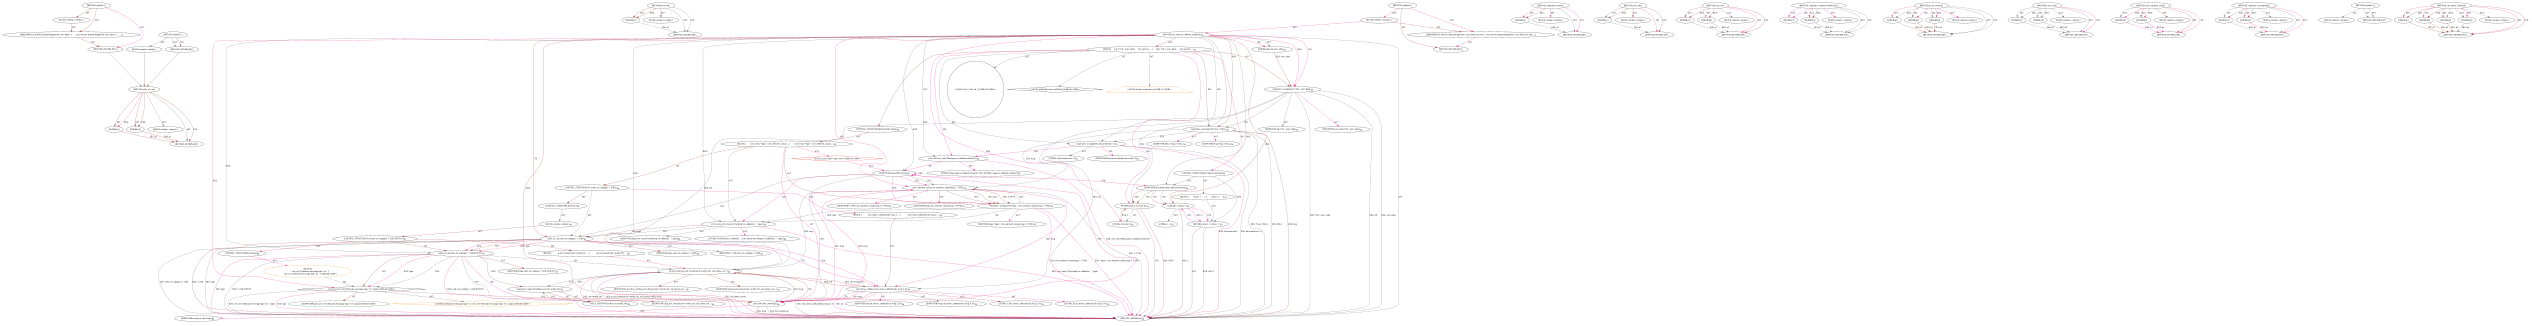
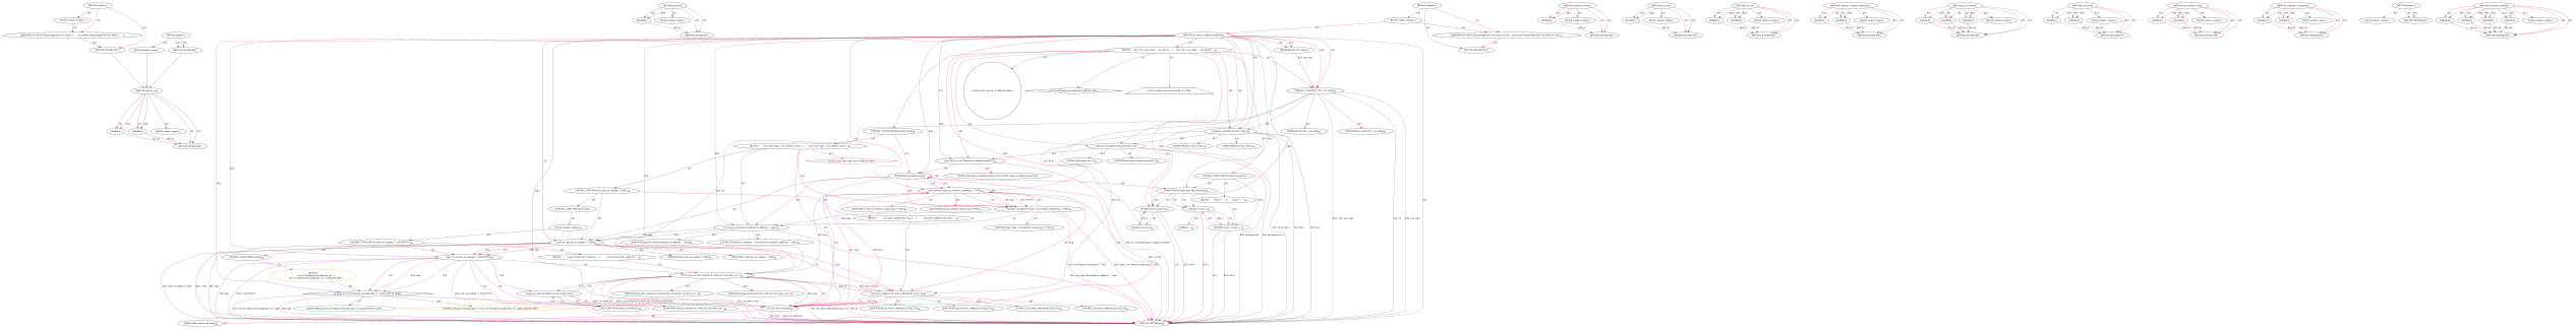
  digraph {
    fontname="Roboto Condensed"
    node [fontname="Roboto Condensed"]
    edge [color=gray40 fontname="Roboto Condensed"]
    n1 [label=<(METHOD,&lt;global&gt;)<SUB>1</SUB>>]
    n2 [label=<(BLOCK,&lt;empty&gt;,&lt;empty&gt;)<SUB>1</SUB>>]
    n3 [label=<(UNKNOWN,cib_remote_dispatch(gpointer user_data)  {     ...,cib_remote_dispatch(gpointer user_data)  {     ...)<SUB>1</SUB>>]
    n4 [label=<(METHOD_RETURN,ANY)<SUB>1</SUB>>]
    n5 [label=<(METHOD,safe_str_eq)>]
    n6 [label=<(PARAM,p1)>]
    n7 [label=<(PARAM,p2)>]
    n8 [label=<(BLOCK,&lt;empty&gt;,&lt;empty&gt;)>]
    n9 [label=<(METHOD_RETURN,ANY)>]
    n10 [label=<(METHOD,&lt;global&gt;)<SUB>1</SUB>>]
    n11 [label=<(BLOCK,&lt;empty&gt;,&lt;empty&gt;)>]
    n12 [label=<(METHOD_RETURN,ANY)>]
    n13 [label=<(METHOD,free_xml)>]
    n14 [label=<(PARAM,p1)>]
    n15 [label=<(BLOCK,&lt;empty&gt;,&lt;empty&gt;)>]
    n16 [label=<(METHOD_RETURN,ANY)>]
    n17 [label=<(METHOD,&lt;global&gt;)<SUB>1</SUB>>]
    n18 [label=<(BLOCK,&lt;empty&gt;,&lt;empty&gt;)<SUB>1</SUB>>]
    n19 [label=<(UNKNOWN,cib_remote_dispatch(gpointer user_data) cib_rem...,cib_remote_dispatch(gpointer user_data) cib_rem...)<SUB>1</SUB>>]
    n20 [label=<(METHOD_RETURN,ANY)<SUB>1</SUB>>]
    n21 [label=<(METHOD,cib_remote_callback_dispatch)<SUB>20</SUB>>]
    n22 [label=<(PARAM,gpointer user_data)<SUB>21</SUB>>]
    n23 [label=<(BLOCK,{      cib_t *cib = user_data;      cib_remote_...,{      cib_t *cib = user_data;      cib_remote_...)<SUB>22</SUB>>]
    n24 [label=<(&lt;operator&gt;.assignment,*cib = user_data)<SUB>23</SUB>>]
    n25 [label=<(&lt;operator&gt;.assignment,*msg = NULL)<SUB>26</SUB>>]
    n26 [label=<(&lt;operator&gt;.assignment,disconnected = 0)<SUB>27</SUB>>]
    n27 [label=<(crm_info,crm_info(&quot;Message on callback channel&quot;))<SUB>29</SUB>>]
    n28 [label=<(IDENTIFIER,msg,while (msg))<SUB>34</SUB>>]
    n29 [label=<(crm_element_value,crm_element_value(msg, F_TYPE))<SUB>35</SUB>>]
    n30 [label=<(crm_trace,crm_trace(&quot;Activating %s callbacks...&quot;, type))<SUB>36</SUB>>]
    n31 [label=<(safe_str_eq,safe_str_eq(type, T_CIB))<SUB>38</SUB>>]
    n32 [label=<(safe_str_eq,safe_str_eq(type, T_CIB_NOTIFY))<SUB>41</SUB>>]
    n33 [label=<(g_list_foreach,g_list_foreach(cib-&gt;notify_list, cib_native_not...)<SUB>42</SUB>>]
    n34 [color=black label="<(crm_err,crm_err(&quot;Unknown message type: %s&quot;, type))<SUB>45</SUB>>" shape=diamond]
    n35 [label=<(free_xml,free_xml(msg))<SUB>48</SUB>>]
    n36 [label=<(IDENTIFIER,disconnected,if (disconnected))<SUB>52</SUB>>]
    n37 [label=<(&lt;operator&gt;.minus,-1)<SUB>53</SUB>>]
    n38 [label=<(RETURN,return 0;,return 0;)<SUB>56</SUB>>]
    n39 [label=<(LITERAL,0,return 0;)<SUB>56</SUB>>]
    n40 [label=<(METHOD_RETURN,int)<SUB>20</SUB>>]
    n41 [color=black label="<(LOCAL,cib_t* cib: cib_t*)<SUB>23</SUB>>" shape=circle]
    n42 [color=black label="<(LOCAL,xmlNode* msg: xmlNode*)<SUB>26</SUB>>" shape=diamond]
-   n43 [color=darkorange label="<(LOCAL,int disconnected: int)<SUB>27</SUB>>" shape=trapezium]
+   n43 [color=black label="<(LOCAL,int disconnected: int)<SUB>27</SUB>>" shape=trapezium]
    n44 [label=<(CONTROL_STRUCTURE,WHILE,while (msg))<SUB>34</SUB>>]
    n45 [label=<(CONTROL_STRUCTURE,IF,if (disconnected))<SUB>52</SUB>>]
    n46 [label=<(cib_native_callback,cib_native_callback(cib, msg, 0, 0))<SUB>39</SUB>>]
    n47 [label=<(IDENTIFIER,cib,*cib = user_data)<SUB>23</SUB>>]
    n48 [label=<(IDENTIFIER,user_data,*cib = user_data)<SUB>23</SUB>>]
    n49 [label=<(IDENTIFIER,msg,*msg = NULL)<SUB>26</SUB>>]
    n50 [label=<(IDENTIFIER,NULL,*msg = NULL)<SUB>26</SUB>>]
    n51 [label=<(IDENTIFIER,disconnected,disconnected = 0)<SUB>27</SUB>>]
    n52 [label=<(LITERAL,0,disconnected = 0)<SUB>27</SUB>>]
    n53 [label=<(LITERAL,&quot;Message on callback channel&quot;,crm_info(&quot;Message on callback channel&quot;))<SUB>29</SUB>>]
    n54 [label=<(&lt;operator&gt;.assignment,*type = crm_element_value(msg, F_TYPE))<SUB>35</SUB>>]
    n55 [label=<(IDENTIFIER,msg,crm_element_value(msg, F_TYPE))<SUB>35</SUB>>]
    n56 [label=<(IDENTIFIER,F_TYPE,crm_element_value(msg, F_TYPE))<SUB>35</SUB>>]
    n57 [label=<(LITERAL,&quot;Activating %s callbacks...&quot;,crm_trace(&quot;Activating %s callbacks...&quot;, type))<SUB>36</SUB>>]
    n58 [label=<(IDENTIFIER,type,crm_trace(&quot;Activating %s callbacks...&quot;, type))<SUB>36</SUB>>]
    n59 [label=<(IDENTIFIER,type,safe_str_eq(type, T_CIB))<SUB>38</SUB>>]
    n60 [label=<(IDENTIFIER,T_CIB,safe_str_eq(type, T_CIB))<SUB>38</SUB>>]
    n61 [label=<(IDENTIFIER,cib,cib_native_callback(cib, msg, 0, 0))<SUB>39</SUB>>]
    n62 [label=<(IDENTIFIER,msg,cib_native_callback(cib, msg, 0, 0))<SUB>39</SUB>>]
    n63 [label=<(LITERAL,0,cib_native_callback(cib, msg, 0, 0))<SUB>39</SUB>>]
    n64 [label=<(LITERAL,0,cib_native_callback(cib, msg, 0, 0))<SUB>39</SUB>>]
-   n65 [label=<(IDENTIFIER,type,safe_str_eq(type, T_CIB_NOTIFY))<SUB>41</SUB>>]
    n66 [label=<(&lt;operator&gt;.indirectFieldAccess,cib-&gt;notify_list)<SUB>42</SUB>>]
    n67 [label=<(FIELD_IDENTIFIER,notify_list,notify_list)<SUB>42</SUB>>]
    n68 [label=<(IDENTIFIER,cib_native_notify,g_list_foreach(cib-&gt;notify_list, cib_native_not...)<SUB>42</SUB>>]
    n69 [label=<(IDENTIFIER,msg,g_list_foreach(cib-&gt;notify_list, cib_native_not...)<SUB>42</SUB>>]
    n70 [color=darkorange label="<(LITERAL,&quot;Unknown message type: %s&quot;,crm_err(&quot;Unknown message type: %s&quot;, type))<SUB>45</SUB>>" shape=diamond]
    n71 [color=darkgreen label="<(IDENTIFIER,type,crm_err(&quot;Unknown message type: %s&quot;, type))<SUB>45</SUB>>" shape=ellipse]
    n72 [label=<(IDENTIFIER,msg,free_xml(msg))<SUB>48</SUB>>]
    n73 [label=<(RETURN,return -1;,return -1;)<SUB>53</SUB>>]
    n74 [label=<(LITERAL,1,-1)<SUB>53</SUB>>]
    n75 [label=<(BLOCK,{         const char *type = crm_element_value(...,{         const char *type = crm_element_value(...)<SUB>34</SUB>>]
    n76 [label=<(BLOCK,{         return -1;      },{         return -1;      })<SUB>52</SUB>>]
    n77 [color=red label="<(LOCAL,const char* type: char*)<SUB>35</SUB>>" shape=diamond]
    n78 [label=<(CONTROL_STRUCTURE,IF,if (safe_str_eq(type, T_CIB)))<SUB>38</SUB>>]
    n79 [label=<(IDENTIFIER,type,*type = crm_element_value(msg, F_TYPE))<SUB>35</SUB>>]
    n80 [label=<(BLOCK,{             cib_native_callback(cib, msg, 0, ...,{             cib_native_callback(cib, msg, 0, ...)<SUB>38</SUB>>]
    n81 [label=<(CONTROL_STRUCTURE,ELSE,else)<SUB>41</SUB>>]
    n82 [label=<(BLOCK,&lt;empty&gt;,&lt;empty&gt;)<SUB>41</SUB>>]
    n83 [label=<(CONTROL_STRUCTURE,IF,if (safe_str_eq(type, T_CIB_NOTIFY)))<SUB>41</SUB>>]
    n84 [label=<(BLOCK,{             g_list_foreach(cib-&gt;notify_list, ...,{             g_list_foreach(cib-&gt;notify_list, ...)<SUB>41</SUB>>]
    n85 [label=<(CONTROL_STRUCTURE,ELSE,else)<SUB>44</SUB>>]
    n86 [color=darkorange label="<(BLOCK,{\n            crm_err(&quot;Unknown message type: %s...,{\n            crm_err(&quot;Unknown message type: %s...)<SUB>44</SUB>>" shape=ellipse]
    n87 [label=<(IDENTIFIER,cib,g_list_foreach(cib-&gt;notify_list, cib_native_not...)<SUB>42</SUB>>]
    n88 [label=<(METHOD,&lt;operator&gt;.minus)>]
    n89 [label=<(PARAM,p1)>]
    n90 [label=<(BLOCK,&lt;empty&gt;,&lt;empty&gt;)>]
    n91 [label=<(METHOD_RETURN,ANY)>]
    n92 [label=<(METHOD,crm_info)>]
    n93 [label=<(PARAM,p1)>]
    n94 [label=<(BLOCK,&lt;empty&gt;,&lt;empty&gt;)>]
    n95 [label=<(METHOD_RETURN,ANY)>]
    n96 [label=<(METHOD,crm_err)>]
    n97 [label=<(PARAM,p1)>]
    n98 [label=<(PARAM,p2)>]
    n99 [label=<(BLOCK,&lt;empty&gt;,&lt;empty&gt;)>]
    n100 [label=<(METHOD_RETURN,ANY)>]
    n101 [label=<(METHOD,&lt;operator&gt;.indirectFieldAccess)>]
    n102 [label=<(PARAM,p1)>]
    n103 [label=<(PARAM,p2)>]
    n104 [label=<(BLOCK,&lt;empty&gt;,&lt;empty&gt;)>]
    n105 [label=<(METHOD_RETURN,ANY)>]
    n106 [label=<(METHOD,g_list_foreach)>]
    n107 [label=<(PARAM,p1)>]
    n108 [label=<(PARAM,p2)>]
    n109 [label=<(PARAM,p3)>]
    n110 [label=<(BLOCK,&lt;empty&gt;,&lt;empty&gt;)>]
    n111 [label=<(METHOD_RETURN,ANY)>]
    n112 [label=<(METHOD,crm_trace)>]
    n113 [label=<(PARAM,p1)>]
    n114 [label=<(PARAM,p2)>]
    n115 [label=<(BLOCK,&lt;empty&gt;,&lt;empty&gt;)>]
    n116 [label=<(METHOD_RETURN,ANY)>]
    n117 [label=<(METHOD,crm_element_value)>]
    n118 [label=<(PARAM,p1)>]
    n119 [label=<(PARAM,p2)>]
    n120 [label=<(BLOCK,&lt;empty&gt;,&lt;empty&gt;)>]
    n121 [label=<(METHOD_RETURN,ANY)>]
    n122 [label=<(METHOD,&lt;operator&gt;.assignment)>]
    n123 [label=<(PARAM,p1)>]
    n124 [label=<(PARAM,p2)>]
    n125 [label=<(BLOCK,&lt;empty&gt;,&lt;empty&gt;)>]
    n126 [label=<(METHOD_RETURN,ANY)>]
    n127 [label=<(METHOD,&lt;global&gt;)<SUB>1</SUB>>]
    n128 [label=<(BLOCK,&lt;empty&gt;,&lt;empty&gt;)>]
    n129 [label=<(METHOD_RETURN,ANY)>]
    n130 [label=<(METHOD,cib_native_callback)>]
    n131 [label=<(PARAM,p1)>]
    n132 [label=<(PARAM,p2)>]
    n133 [label=<(PARAM,p3)>]
    n134 [label=<(PARAM,p4)>]
    n135 [label=<(BLOCK,&lt;empty&gt;,&lt;empty&gt;)>]
    n136 [label=<(METHOD_RETURN,ANY)>]
    n1 -> n2 [color=brown label="AST: "]
    n1 -> n3 [color=brown label="CFG: "]
    n1 -> n4 [color=deeppink label="AST: "]
    n2 -> n3 [color=brown label="AST: "]
    n3 -> n4 [color=brown label="CFG: "]
    n4 -> n5
    n5 -> n6 [color=brown label="AST: "]
    n5 -> n6 [color=deeppink label="DDG: "]
    n5 -> n7 [color=brown label="AST: "]
    n5 -> n7 [color=brown label="DDG: "]
    n5 -> n8 [label="AST: "]
    n5 -> n9 [label="AST: "]
    n5 -> n9 [color=brown label="CFG: "]
    n6 -> n9 [color=brown label="DDG: p1"]
    n7 -> n9 [color=brown label="DDG: p2"]
    n10 -> n11 [label="AST: "]
    n10 -> n12 [label="AST: "]
    n10 -> n12 [color=brown label="CFG: "]
    n11 -> n5 [color=brown]
    n12 -> n5
    n13 -> n14 [color=brown label="AST: "]
    n13 -> n14 [color=brown label="DDG: "]
    n13 -> n15 [color=brown label="AST: "]
    n13 -> n16 [label="AST: "]
    n13 -> n16 [label="CFG: "]
    n14 -> n16 [label="DDG: p1"]
    n17 -> n18 [color=deeppink label="AST: "]
    n17 -> n19 [color=deeppink label="CFG: "]
    n17 -> n20 [color=brown label="AST: "]
    n18 -> n19 [color=brown label="AST: "]
    n18 -> n21 [color=deeppink label="AST: "]
    n19 -> n20 [color=deeppink label="CFG: "]
    n21 -> n22 [label="AST: "]
    n21 -> n22 [color=deeppink label="DDG: "]
    n21 -> n23 [color=brown label="AST: "]
    n21 -> n24 [color=deeppink label="CFG: "]
    n21 -> n24 [color=deeppink label="DDG: "]
    n21 -> n25 [color=brown label="DDG: "]
    n21 -> n26 [label="DDG: "]
    n21 -> n27 [label="DDG: "]
    n21 -> n28 [label="DDG: "]
    n21 -> n29 [color=deeppink label="DDG: "]
    n21 -> n30 [label="DDG: "]
    n21 -> n31 [color=brown label="CFG: "]
    n21 -> n32 [label="DDG: "]
    n21 -> n33 [label="DDG: "]
    n21 -> n34 [color=deeppink label="DDG: "]
    n21 -> n35 [color=brown label="DDG: "]
    n21 -> n36 [label="DDG: "]
    n21 -> n37 [color=brown label="DDG: "]
    n21 -> n38 [label="DDG: "]
    n21 -> n39 [color=deeppink label="DDG: "]
    n21 -> n40 [label="AST: "]
    n22 -> n24 [color=brown label="DDG: user_data"]
    n23 -> n24 [color=brown label="AST: "]
    n23 -> n25 [color=brown label="AST: "]
    n23 -> n26 [label="AST: "]
    n23 -> n27 [color=deeppink label="AST: "]
    n23 -> n38 [color=deeppink label="AST: "]
    n23 -> n41 [label="AST: "]
    n23 -> n42 [label="AST: "]
    n23 -> n43 [label="AST: "]
    n23 -> n44 [color=brown label="AST: "]
    n23 -> n45 [color=deeppink label="AST: "]
    n24 -> n25 [label="CFG: "]
    n24 -> n33 [label="DDG: cib"]
    n24 -> n40 [label="DDG: cib"]
    n24 -> n40 [label="DDG: user_data"]
    n24 -> n40 [label="DDG: *cib = user_data"]
    n24 -> n46 [label="DDG: cib"]
    n24 -> n47 [label="AST: "]
    n24 -> n48 [color=deeppink label="AST: "]
    n25 -> n26 [label="CFG: "]
    n25 -> n29 [label="DDG: msg"]
    n25 -> n40 [color=brown label="DDG: msg"]
    n25 -> n40 [label="DDG: *msg = NULL"]
    n25 -> n40 [label="DDG: NULL"]
    n25 -> n49 [color=deeppink label="AST: "]
    n25 -> n50 [color=deeppink label="AST: "]
    n26 -> n27 [color=deeppink label="CFG: "]
    n26 -> n40 [color=deeppink label="DDG: disconnected"]
    n26 -> n40 [label="DDG: disconnected = 0"]
    n26 -> n51 [color=deeppink label="AST: "]
    n26 -> n52 [label="AST: "]
    n27 -> n28 [color=deeppink label="CFG: "]
    n27 -> n40 [color=deeppink label="DDG: crm_info(&quot;Message on callback channel&quot;)"]
    n27 -> n53 [color=deeppink label="AST: "]
    n28 -> n28 [color=deeppink label="CDG: "]
    n28 -> n29 [label="CFG: "]
    n28 -> n29 [color=deeppink label="CDG: "]
    n28 -> n30 [color=deeppink label="CDG: "]
    n28 -> n31 [label="CDG: "]
    n28 -> n35 [label="CDG: "]
    n28 -> n36 [color=deeppink label="CFG: "]
    n28 -> n54 [color=deeppink label="CDG: "]
    n29 -> n33 [label="DDG: msg"]
    n29 -> n35 [color=deeppink label="DDG: msg"]
    n29 -> n40 [label="DDG: F_TYPE"]
    n29 -> n46 [color=deeppink label="DDG: msg"]
    n29 -> n54 [color=brown label="CFG: "]
    n29 -> n54 [color=brown label="DDG: msg"]
    n29 -> n54 [color=brown label="DDG: F_TYPE"]
    n29 -> n55 [color=deeppink label="CDG: "]
    n29 -> n56 [color=deeppink label="AST: "]
    n30 -> n31 [label="CFG: "]
    n30 -> n31 [color=brown label="DDG: type"]
    n30 -> n40 [color=deeppink label="DDG: crm_trace(&quot;Activating %s callbacks...&quot;, type)"]
    n30 -> n57 [color=deeppink label="AST: "]
    n30 -> n58 [label="AST: "]
    n31 -> n32 [color=brown label="CFG: "]
    n31 -> n32 [color=deeppink label="DDG: type"]
    n31 -> n32 [color=deeppink label="CDG: "]
    n31 -> n40 [label="DDG: type"]
    n31 -> n40 [label="DDG: safe_str_eq(type, T_CIB)"]
    n31 -> n40 [color=brown label="DDG: T_CIB"]
    n31 -> n46 [color=deeppink label="CFG: "]
    n31 -> n46 [color=deeppink label="CDG: "]
    n31 -> n59 [color=brown label="AST: "]
    n31 -> n60 [label="AST: "]
    n32 -> n33 [label="CDG: "]
    n32 -> n34 [color=brown label="CFG: "]
    n32 -> n34 [color=deeppink label="DDG: type"]
    n32 -> n34 [label="CDG: "]
    n32 -> n40 [color=deeppink label="DDG: type"]
    n32 -> n40 [color=deeppink label="DDG: safe_str_eq(type, T_CIB_NOTIFY)"]
    n32 -> n40 [label="DDG: T_CIB_NOTIFY"]
-   n32 -> n65 [color=brown label="AST: "]
    n32 -> n66 [color=brown label="CDG: "]
    n32 -> n67 [label="CFG: "]
    n32 -> n67 [color=deeppink label="CDG: "]
    n33 -> n35 [color=brown label="CFG: "]
    n33 -> n35 [color=brown label="DDG: msg"]
    n33 -> n40 [color=deeppink label="DDG: cib-&gt;notify_list"]
    n33 -> n40 [label="DDG: g_list_foreach(cib-&gt;notify_list, cib_native_notify, msg)"]
    n33 -> n40 [color=deeppink label="DDG: cib_native_notify"]
    n33 -> n46 [color=brown label="DDG: cib-&gt;notify_list"]
    n33 -> n66 [label="AST: "]
    n33 -> n68 [color=brown label="AST: "]
    n33 -> n69 [color=brown label="AST: "]
    n34 -> n35 [color=brown label="CFG: "]
    n34 -> n40 [color=deeppink label="DDG: type"]
    n34 -> n40 [label="DDG: crm_err(&quot;Unknown message type: %s&quot;, type)"]
    n34 -> n70 [label="AST: "]
    n34 -> n71 [color=brown label="AST: "]
    n35 -> n28 [color=deeppink label="CFG: "]
    n35 -> n29 [color=deeppink label="DDG: msg"]
    n35 -> n40 [label="DDG: msg"]
    n35 -> n40 [label="DDG: free_xml(msg)"]
    n35 -> n72 [color=deeppink label="AST: "]
    n36 -> n37 [color=brown label="CFG: "]
    n36 -> n37 [label="CDG: "]
    n36 -> n38 [color=brown label="CFG: "]
    n36 -> n38 [color=brown label="CDG: "]
    n37 -> n40 [color=brown label="DDG: -1"]
    n37 -> n73 [color=deeppink label="CFG: "]
    n37 -> n73 [color=deeppink label="DDG: -1"]
    n37 -> n74 [label="AST: "]
    n38 -> n39 [label="AST: "]
    n38 -> n40 [label="CFG: "]
    n38 -> n40 [color=deeppink label="DDG: &lt;RET&gt;"]
    n39 -> n38 [color=brown label="DDG: 0"]
-   n77 -> n28 [color=deeppink label="AST: "]
+   n44 -> n28 [color=deeppink label="AST: "]
    n44 -> n75 [color=brown label="AST: "]
    n45 -> n36 [label="AST: "]
    n45 -> n73 [label="CDG: "]
    n45 -> n76 [label="AST: "]
    n46 -> n33 [color=brown label="DDG: cib"]
    n46 -> n35 [label="CFG: "]
    n46 -> n35 [color=deeppink label="DDG: msg"]
    n46 -> n40 [color=deeppink label="DDG: cib"]
    n46 -> n40 [color=brown label="DDG: cib_native_callback(cib, msg, 0, 0)"]
    n46 -> n61 [color=deeppink label="AST: "]
    n46 -> n62 [label="AST: "]
    n46 -> n63 [color=brown label="AST: "]
    n46 -> n64 [color=deeppink label="AST: "]
    n54 -> n29 [color=brown label="AST: "]
    n54 -> n30 [label="CFG: "]
    n54 -> n30 [label="DDG: type"]
    n54 -> n40 [color=deeppink label="DDG: crm_element_value(msg, F_TYPE)"]
    n54 -> n40 [color=deeppink label="DDG: *type = crm_element_value(msg, F_TYPE)"]
    n54 -> n79 [color=deeppink label="AST: "]
    n66 -> n33 [label="CFG: "]
    n66 -> n67 [color=brown label="AST: "]
    n66 -> n87 [color=brown label="AST: "]
    n67 -> n66 [label="CFG: "]
    n73 -> n37 [color=deeppink label="AST: "]
    n73 -> n40 [color=brown label="CFG: "]
    n73 -> n40 [label="DDG: &lt;RET&gt;"]
    n75 -> n30 [label="AST: "]
    n75 -> n35 [color=deeppink label="AST: "]
    n75 -> n54 [color=brown label="AST: "]
    n75 -> n77 [color=deeppink label="AST: "]
    n75 -> n78 [color=brown label="AST: "]
    n76 -> n73 [label="AST: "]
    n78 -> n31 [label="AST: "]
    n78 -> n80 [color=deeppink label="AST: "]
    n78 -> n81 [color=brown label="AST: "]
    n80 -> n46 [color=brown label="AST: "]
    n81 -> n82 [label="AST: "]
    n82 -> n83 [color=brown label="AST: "]
    n83 -> n32 [color=brown label="AST: "]
    n83 -> n84 [color=brown label="AST: "]
    n83 -> n85 [color=deeppink label="AST: "]
    n84 -> n33 [color=deeppink label="AST: "]
    n85 -> n86 [color=deeppink label="AST: "]
    n86 -> n34 [label="AST: "]
    n88 -> n89 [color=deeppink label="AST: "]
    n88 -> n89 [color=brown label="DDG: "]
    n88 -> n90 [color=deeppink label="AST: "]
    n88 -> n91 [label="AST: "]
    n88 -> n91 [color=deeppink label="CFG: "]
    n89 -> n91 [label="DDG: p1"]
    n92 -> n93 [label="AST: "]
    n92 -> n93 [color=brown label="DDG: "]
    n92 -> n94 [color=brown label="AST: "]
    n92 -> n95 [color=deeppink label="AST: "]
    n92 -> n95 [color=brown label="CFG: "]
    n93 -> n95 [label="DDG: p1"]
    n96 -> n97 [color=brown label="AST: "]
    n96 -> n97 [color=brown label="DDG: "]
    n96 -> n98 [label="AST: "]
    n96 -> n98 [color=brown label="DDG: "]
    n96 -> n99 [label="AST: "]
    n96 -> n100 [color=deeppink label="AST: "]
    n96 -> n100 [color=brown label="CFG: "]
    n97 -> n100 [label="DDG: p1"]
    n98 -> n100 [label="DDG: p2"]
    n101 -> n102 [color=deeppink label="AST: "]
    n101 -> n102 [color=deeppink label="DDG: "]
    n101 -> n103 [color=brown label="AST: "]
    n101 -> n103 [color=brown label="DDG: "]
    n101 -> n104 [color=deeppink label="AST: "]
    n101 -> n105 [label="AST: "]
    n101 -> n105 [label="CFG: "]
    n102 -> n105 [label="DDG: p1"]
    n103 -> n105 [label="DDG: p2"]
    n106 -> n107 [color=deeppink label="AST: "]
    n106 -> n107 [label="DDG: "]
    n106 -> n108 [color=brown label="AST: "]
    n106 -> n108 [color=deeppink label="DDG: "]
    n106 -> n109 [label="AST: "]
    n106 -> n109 [color=deeppink label="DDG: "]
    n106 -> n110 [color=deeppink label="AST: "]
    n106 -> n111 [label="AST: "]
    n106 -> n111 [label="CFG: "]
    n107 -> n111 [color=brown label="DDG: p1"]
    n108 -> n111 [color=brown label="DDG: p2"]
    n109 -> n111 [color=brown label="DDG: p3"]
    n112 -> n113 [label="AST: "]
    n112 -> n113 [label="DDG: "]
    n112 -> n114 [label="AST: "]
    n112 -> n114 [label="DDG: "]
    n112 -> n115 [label="AST: "]
    n112 -> n116 [label="AST: "]
    n112 -> n116 [color=deeppink label="CFG: "]
    n113 -> n116 [label="DDG: p1"]
    n114 -> n116 [label="DDG: p2"]
    n117 -> n118 [label="AST: "]
    n117 -> n118 [color=deeppink label="DDG: "]
    n117 -> n119 [color=brown label="AST: "]
    n117 -> n119 [color=deeppink label="DDG: "]
    n117 -> n120 [color=brown label="AST: "]
    n117 -> n121 [color=brown label="AST: "]
    n117 -> n121 [color=deeppink label="CFG: "]
    n118 -> n121 [color=deeppink label="DDG: p1"]
    n119 -> n121 [color=deeppink label="DDG: p2"]
    n122 -> n123 [label="AST: "]
    n122 -> n123 [color=brown label="DDG: "]
    n122 -> n124 [color=deeppink label="AST: "]
    n122 -> n124 [color=brown label="DDG: "]
    n122 -> n125 [label="AST: "]
    n122 -> n126 [label="AST: "]
    n122 -> n126 [color=deeppink label="CFG: "]
    n123 -> n126 [label="DDG: p1"]
    n124 -> n126 [color=deeppink label="DDG: p2"]
    n127 -> n128 [label="AST: "]
    n127 -> n129 [label="AST: "]
    n127 -> n129 [label="CFG: "]
    n130 -> n131 [color=deeppink label="AST: "]
    n130 -> n131 [color=brown label="DDG: "]
    n130 -> n132 [color=deeppink label="AST: "]
    n130 -> n132 [color=brown label="DDG: "]
    n130 -> n133 [color=brown label="AST: "]
    n130 -> n133 [label="DDG: "]
    n130 -> n134 [label="AST: "]
    n130 -> n134 [color=deeppink label="DDG: "]
    n130 -> n135 [label="AST: "]
    n130 -> n136 [color=deeppink label="AST: "]
    n130 -> n136 [color=brown label="CFG: "]
    n131 -> n136 [color=brown label="DDG: p1"]
    n132 -> n136 [color=brown label="DDG: p2"]
    n133 -> n136 [color=brown label="DDG: p3"]
    n134 -> n136 [label="DDG: p4"]
  }
